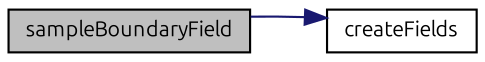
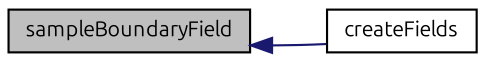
  digraph {
    rankdir=LR
    fontname=Ubuntu
    node [color=black fontname=Ubuntu fontsize=10 shape=record]
    n1 [fillcolor=grey75 fontcolor=black height=0.2 label=sampleBoundaryField style=filled width=0.4]
    n2 [height=0.2 label=createFields width=0.4]
-   n2 -> n1 [color=midnightblue dir=back fontname=Ubuntu fontsize=10 labelfontname=FreeSans labelfontsize=10 style=solid]
+   n1 -> n2 [color=midnightblue dir=back fontname=Ubuntu fontsize=10 labelfontname=FreeSans labelfontsize=10 style=solid]
  }
